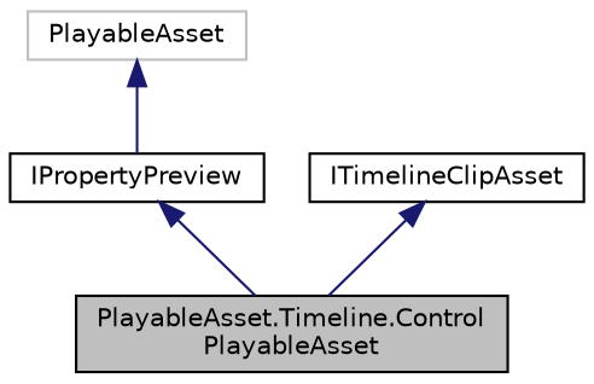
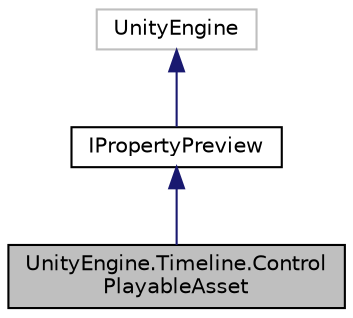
  digraph {
    node [color=black fillcolor=white fontname=Helvetica fontsize=10 shape=record style=filled]
    edge [color=midnightblue dir=back fontname=Helvetica fontsize=10 labelfontname=Helvetica labelfontsize=10 style=solid]
-   n1 [fillcolor=grey75 fontcolor=black height=0.2 label="PlayableAsset.Timeline.Control\lPlayableAsset" width=0.4]
-   n2 [color=grey75 height=0.2 label=PlayableAsset width=0.4]
+   n1 [fillcolor=grey75 fontcolor=black height=0.2 label="UnityEngine.Timeline.Control\lPlayableAsset" width=0.4]
+   n2 [color=grey75 height=0.2 label=UnityEngine width=0.4]
    n3 [height=0.2 label=IPropertyPreview width=0.4]
-   n4 [height=0.2 label=ITimelineClipAsset width=0.4]
    n2 -> n3
    n3 -> n1
-   n4 -> n1
  }
